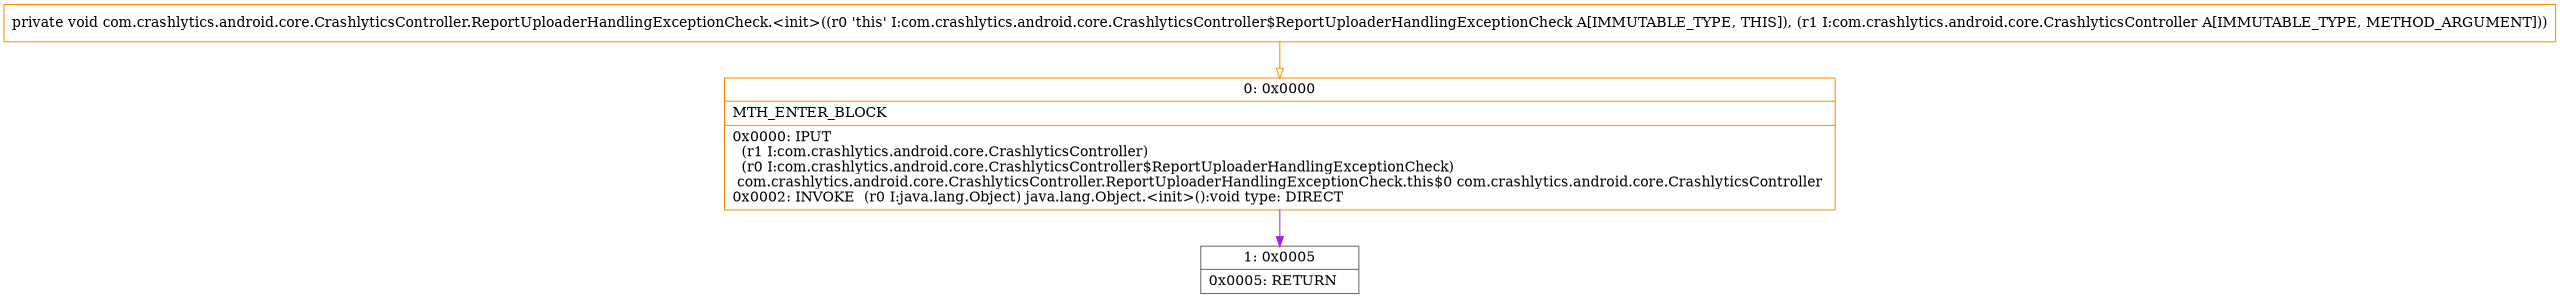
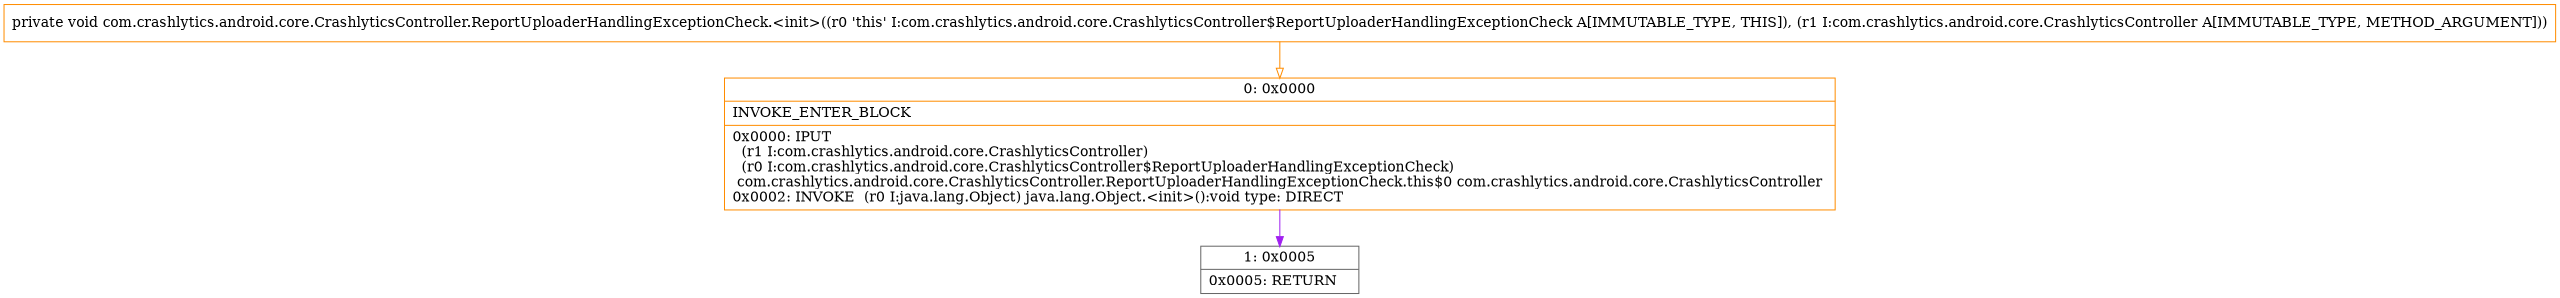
  digraph {
    node [shape=record color=darkorange]
-   n1 [label="{0\:\ 0x0000|MTH_ENTER_BLOCK\l|0x0000: IPUT  \l  (r1 I:com.crashlytics.android.core.CrashlyticsController)\l  (r0 I:com.crashlytics.android.core.CrashlyticsController$ReportUploaderHandlingExceptionCheck)\l com.crashlytics.android.core.CrashlyticsController.ReportUploaderHandlingExceptionCheck.this$0 com.crashlytics.android.core.CrashlyticsController \l0x0002: INVOKE  (r0 I:java.lang.Object) java.lang.Object.\<init\>():void type: DIRECT \l}"]
+   n1 [label="{0\:\ 0x0000|INVOKE_ENTER_BLOCK\l|0x0000: IPUT  \l  (r1 I:com.crashlytics.android.core.CrashlyticsController)\l  (r0 I:com.crashlytics.android.core.CrashlyticsController$ReportUploaderHandlingExceptionCheck)\l com.crashlytics.android.core.CrashlyticsController.ReportUploaderHandlingExceptionCheck.this$0 com.crashlytics.android.core.CrashlyticsController \l0x0002: INVOKE  (r0 I:java.lang.Object) java.lang.Object.\<init\>():void type: DIRECT \l}"]
    n2 [label="{1\:\ 0x0005|0x0005: RETURN   \l}" color=gray40]
    n3 [label="{private void com.crashlytics.android.core.CrashlyticsController.ReportUploaderHandlingExceptionCheck.\<init\>((r0 'this' I:com.crashlytics.android.core.CrashlyticsController$ReportUploaderHandlingExceptionCheck A[IMMUTABLE_TYPE, THIS]), (r1 I:com.crashlytics.android.core.CrashlyticsController A[IMMUTABLE_TYPE, METHOD_ARGUMENT])) }"]
    n1 -> n2 [color=purple arrowhead=normal]
    n3 -> n1 [color=darkorange arrowhead=onormal]
  }
